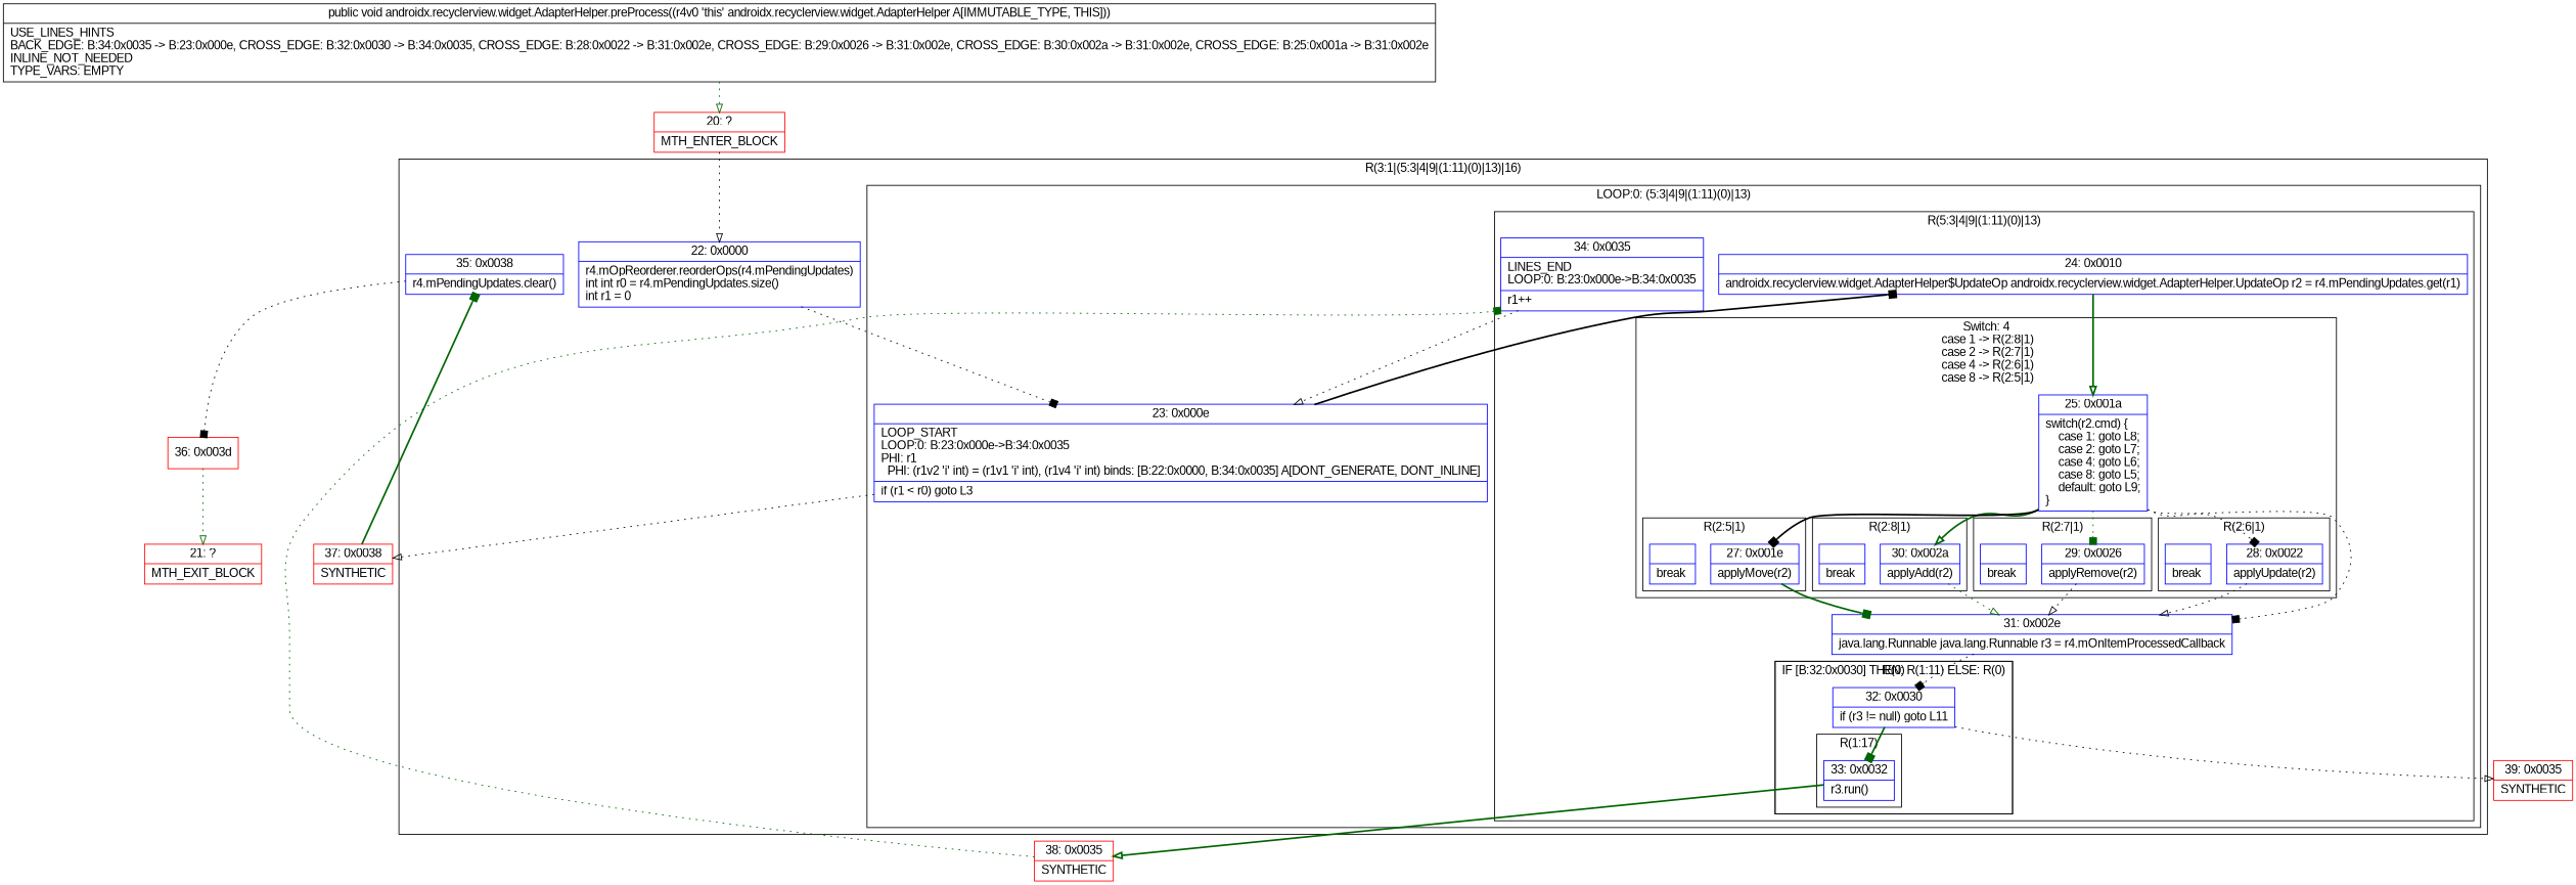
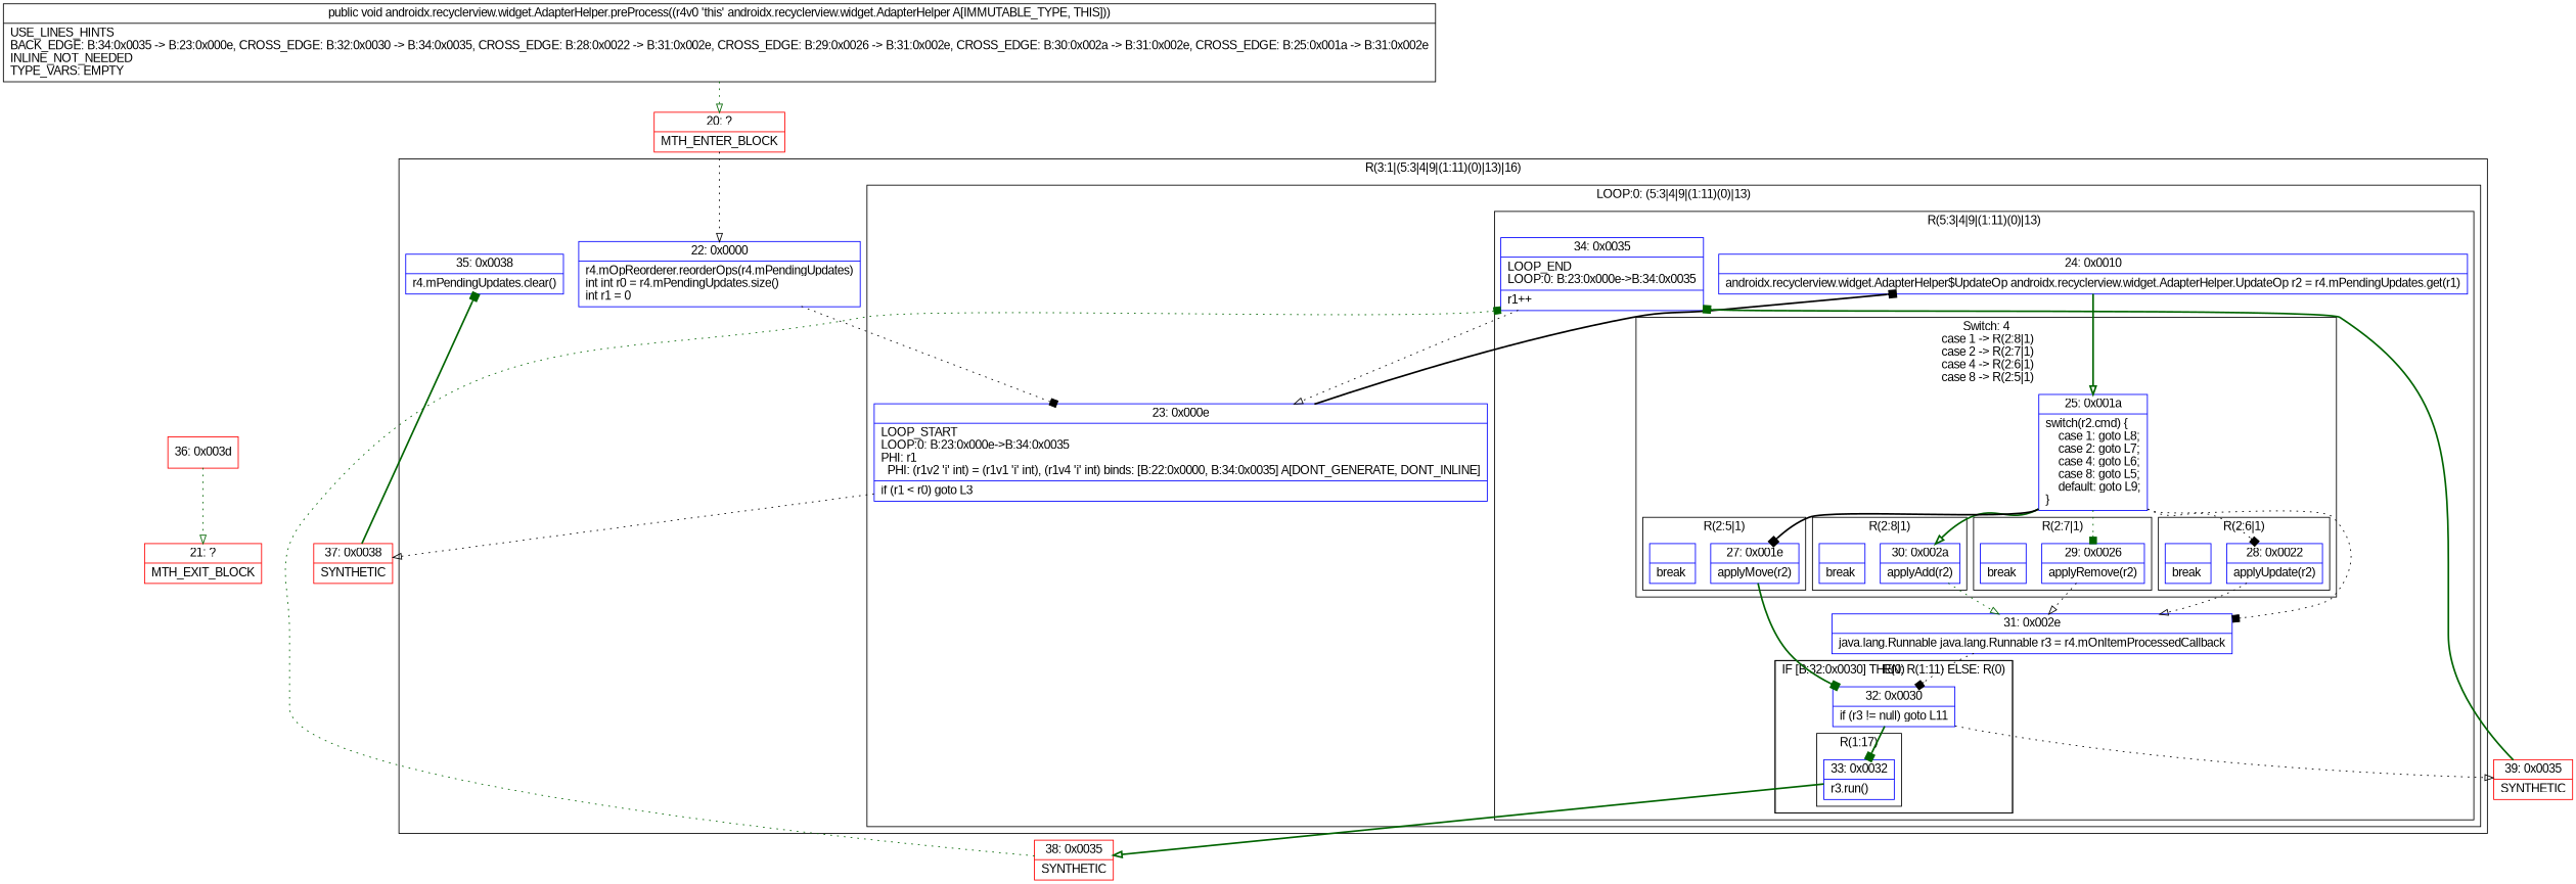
  digraph {
    fontname="Liberation Sans"
    node [color=blue fontname="Liberation Sans" shape=record]
    edge [arrowhead=box color=black fontname="Liberation Sans" style=dotted]
    n1 [label="{30\:\ 0x002a|applyAdd(r2)\l}"]
    n2 [label="{|break\l}"]
    n3 [label="{29\:\ 0x0026|applyRemove(r2)\l}"]
    n4 [label="{|break\l}"]
    n5 [label="{28\:\ 0x0022|applyUpdate(r2)\l}"]
    n6 [label="{|break\l}"]
    n7 [label="{27\:\ 0x001e|applyMove(r2)\l}"]
    n8 [label="{|break\l}"]
    n9 [label="{25\:\ 0x001a|switch(r2.cmd) \{\l    case 1: goto L8;\l    case 2: goto L7;\l    case 4: goto L6;\l    case 8: goto L5;\l    default: goto L9;\l\}\l}"]
    n10 [label="{33\:\ 0x0032|r3.run()\l}"]
    n11 [label="{32\:\ 0x0030|if (r3 != null) goto L11\l}"]
    n12 [label="{24\:\ 0x0010|androidx.recyclerview.widget.AdapterHelper$UpdateOp androidx.recyclerview.widget.AdapterHelper.UpdateOp r2 = r4.mPendingUpdates.get(r1)\l}"]
    n13 [label="{31\:\ 0x002e|java.lang.Runnable java.lang.Runnable r3 = r4.mOnItemProcessedCallback\l}"]
-   n14 [label="{34\:\ 0x0035|LINES_END\lLOOP:0: B:23:0x000e\-\>B:34:0x0035\l|r1++\l}"]
+   n14 [label="{34\:\ 0x0035|LOOP_END\lLOOP:0: B:23:0x000e\-\>B:34:0x0035\l|r1++\l}"]
    n15 [label="{23\:\ 0x000e|LOOP_START\lLOOP:0: B:23:0x000e\-\>B:34:0x0035\lPHI: r1 \l  PHI: (r1v2 'i' int) = (r1v1 'i' int), (r1v4 'i' int) binds: [B:22:0x0000, B:34:0x0035] A[DONT_GENERATE, DONT_INLINE]\l|if (r1 \< r0) goto L3\l}"]
    n16 [label="{22\:\ 0x0000|r4.mOpReorderer.reorderOps(r4.mPendingUpdates)\lint int r0 = r4.mPendingUpdates.size()\lint r1 = 0\l}"]
    n17 [label="{35\:\ 0x0038|r4.mPendingUpdates.clear()\l}"]
    n18 [color=red label="{38\:\ 0x0035|SYNTHETIC\l}"]
    n19 [color=red label="{39\:\ 0x0035|SYNTHETIC\l}"]
    n20 [color=red label="{37\:\ 0x0038|SYNTHETIC\l}"]
    n21 [color=red label="{36\:\ 0x003d}"]
    n22 [color=red label="{21\:\ ?|MTH_EXIT_BLOCK\l}"]
    n23 [color=red label="{20\:\ ?|MTH_ENTER_BLOCK\l}"]
    n24 [label="{public void androidx.recyclerview.widget.AdapterHelper.preProcess((r4v0 'this' androidx.recyclerview.widget.AdapterHelper A[IMMUTABLE_TYPE, THIS]))  | USE_LINES_HINTS\lBACK_EDGE: B:34:0x0035 \-\> B:23:0x000e, CROSS_EDGE: B:32:0x0030 \-\> B:34:0x0035, CROSS_EDGE: B:28:0x0022 \-\> B:31:0x002e, CROSS_EDGE: B:29:0x0026 \-\> B:31:0x002e, CROSS_EDGE: B:30:0x002a \-\> B:31:0x002e, CROSS_EDGE: B:25:0x001a \-\> B:31:0x002e\lINLINE_NOT_NEEDED\lTYPE_VARS: EMPTY\l}" color=""]
    subgraph cluster_1 {
      label="R(3:1|(5:3|4|9|(1:11)(0)|13)|16)"
      n16
      n17
      subgraph cluster_2 {
        label="LOOP:0: (5:3|4|9|(1:11)(0)|13)"
        n15
        subgraph cluster_3 {
          label="R(5:3|4|9|(1:11)(0)|13)"
          n12
          n13
          n14
          subgraph cluster_4 {
            label="Switch: 4\n case 1 -> R(2:8|1)\n case 2 -> R(2:7|1)\n case 4 -> R(2:6|1)\n case 8 -> R(2:5|1)"
            n9
            subgraph cluster_5 {
              label="R(2:8|1)"
              n1
              n2
            }
            subgraph cluster_6 {
              label="R(2:7|1)"
              n3
              n4
            }
            subgraph cluster_7 {
              label="R(2:6|1)"
              n5
              n6
            }
            subgraph cluster_8 {
              label="R(2:5|1)"
              n7
              n8
            }
          }
          subgraph cluster_9 {
            label="IF [B:32:0x0030] THEN: R(1:11) ELSE: R(0)"
            n11
            subgraph cluster_10 {
              label="R(1:17)"
              n10
            }
            subgraph cluster_11 {
              label="R(0)"
            }
          }
        }
      }
    }
    n1 -> n13 [arrowhead=onormal color=darkgreen]
    n3 -> n13 [arrowhead=onormal]
    n5 -> n13 [arrowhead=onormal]
-   n7 -> n13 [color=darkgreen style=bold]
+   n7 -> n11 [color=darkgreen style=bold]
    n9 -> n1 [arrowhead=onormal color=darkgreen style=bold]
    n9 -> n3 [color=darkgreen]
    n9 -> n5
    n9 -> n7 [style=bold]
    n9 -> n13
    n10 -> n18 [arrowhead=onormal color=darkgreen style=bold]
    n11 -> n10 [color=darkgreen style=bold]
    n11 -> n19 [arrowhead=onormal]
    n12 -> n9 [arrowhead=onormal color=darkgreen style=bold]
    n13 -> n11
    n14 -> n15 [arrowhead=onormal]
    n15 -> n12 [style=bold]
    n15 -> n20 [arrowhead=onormal]
    n16 -> n15
-   n17 -> n21
    n18 -> n14 [color=darkgreen]
+   n19 -> n14 [color=darkgreen style=bold]
    n20 -> n17 [color=darkgreen style=bold]
    n21 -> n22 [arrowhead=onormal color=darkgreen]
    n23 -> n16 [arrowhead=onormal]
    n24 -> n23 [arrowhead=onormal color=darkgreen]
  }
